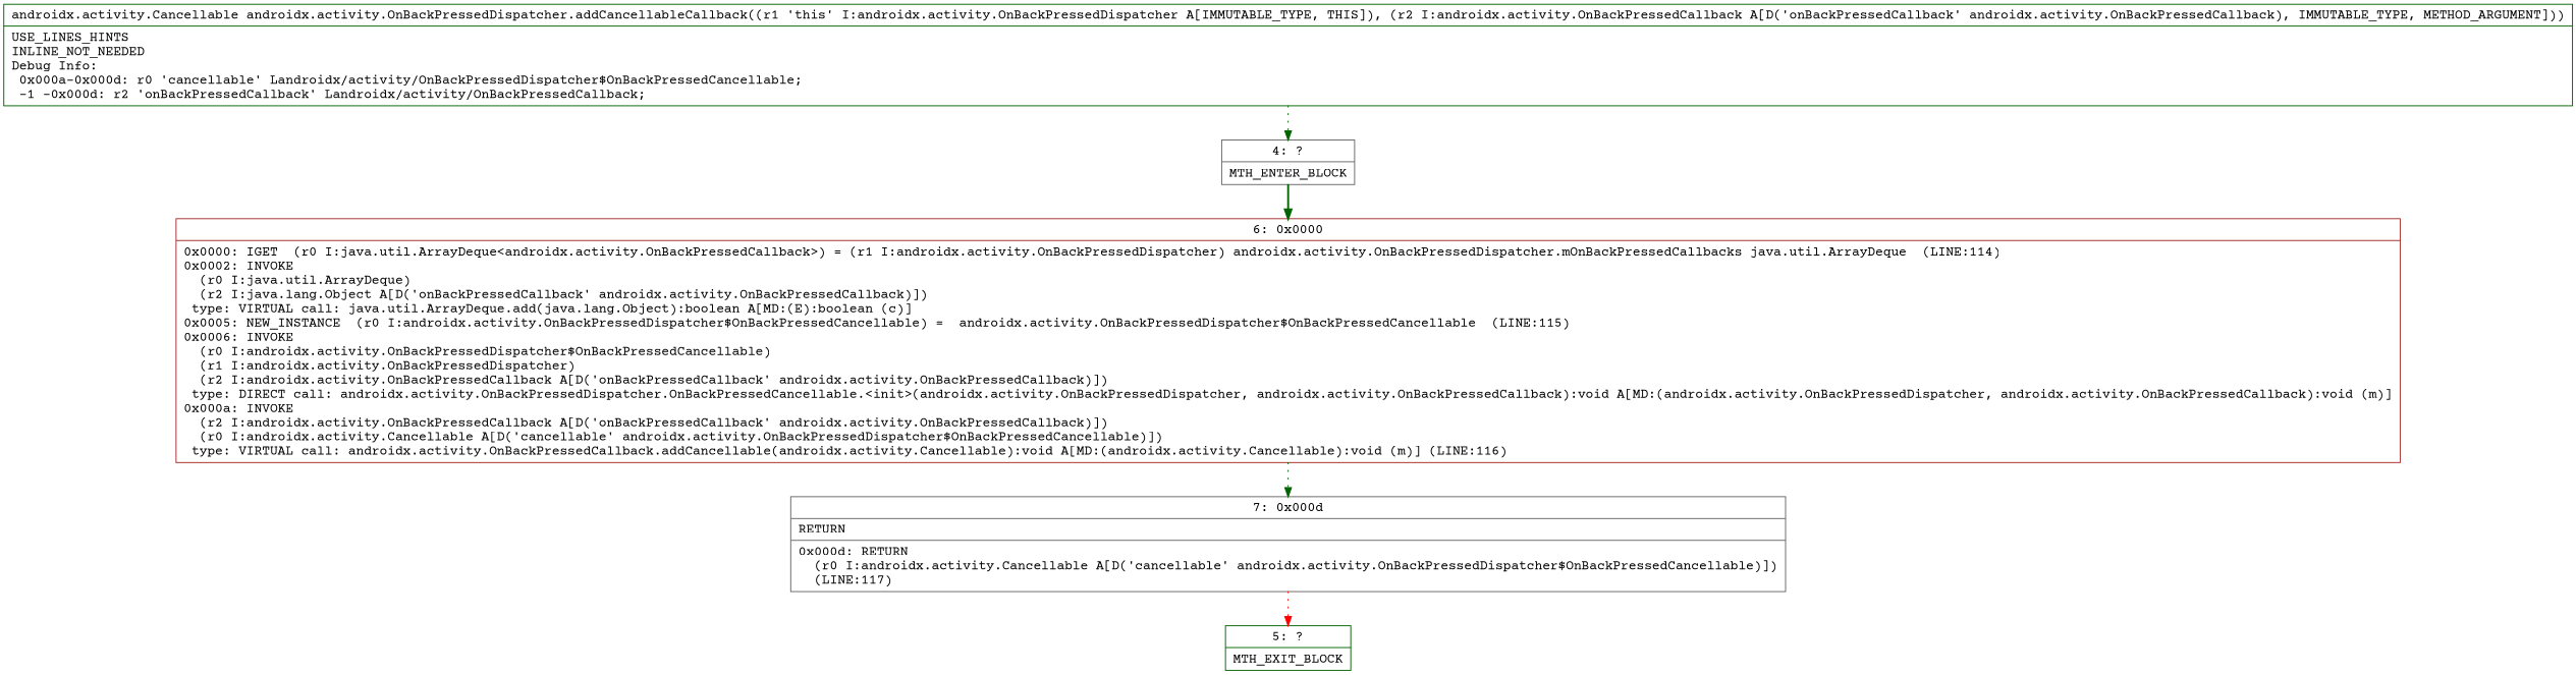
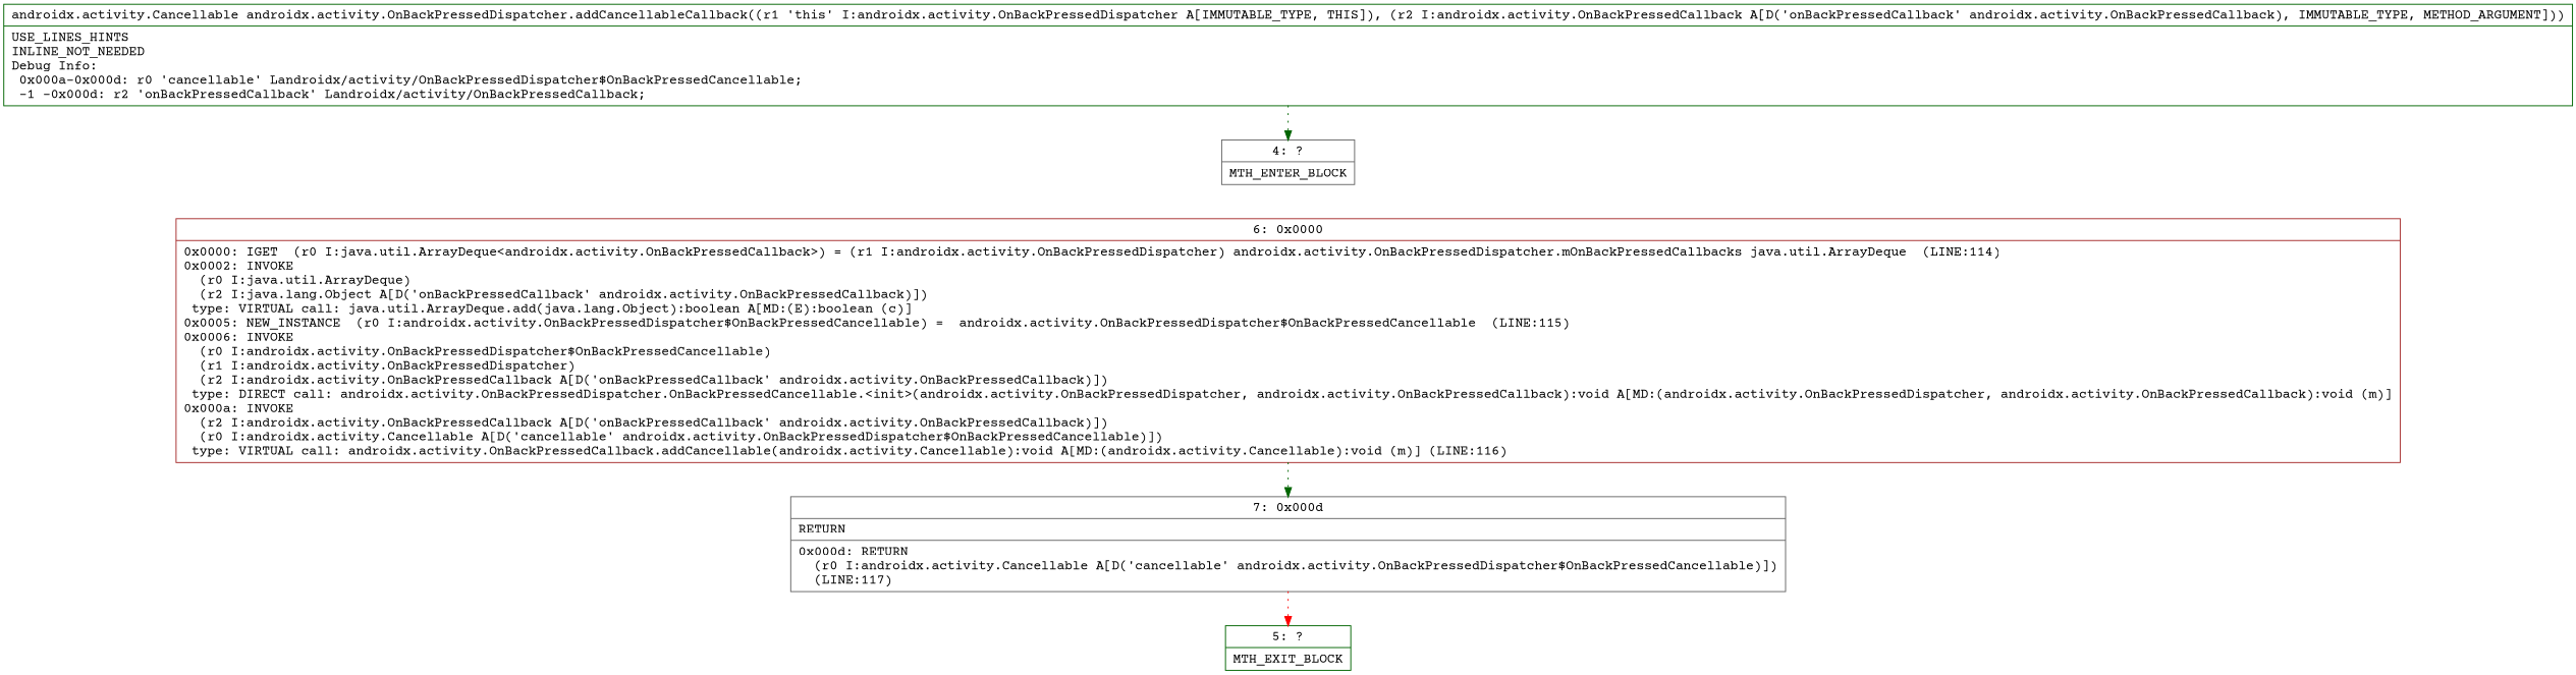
  digraph {
    fontname="Courier Prime"
    node [color=gray40 fontname="Courier Prime" shape=record]
    edge [color=darkgreen fontname="Courier Prime" style=dotted]
    n1 [label="{4\:\ ?|MTH_ENTER_BLOCK\l}"]
    n2 [color=brown label="{6\:\ 0x0000|0x0000: IGET  (r0 I:java.util.ArrayDeque\<androidx.activity.OnBackPressedCallback\>) = (r1 I:androidx.activity.OnBackPressedDispatcher) androidx.activity.OnBackPressedDispatcher.mOnBackPressedCallbacks java.util.ArrayDeque  (LINE:114)\l0x0002: INVOKE  \l  (r0 I:java.util.ArrayDeque)\l  (r2 I:java.lang.Object A[D('onBackPressedCallback' androidx.activity.OnBackPressedCallback)])\l type: VIRTUAL call: java.util.ArrayDeque.add(java.lang.Object):boolean A[MD:(E):boolean (c)]\l0x0005: NEW_INSTANCE  (r0 I:androidx.activity.OnBackPressedDispatcher$OnBackPressedCancellable) =  androidx.activity.OnBackPressedDispatcher$OnBackPressedCancellable  (LINE:115)\l0x0006: INVOKE  \l  (r0 I:androidx.activity.OnBackPressedDispatcher$OnBackPressedCancellable)\l  (r1 I:androidx.activity.OnBackPressedDispatcher)\l  (r2 I:androidx.activity.OnBackPressedCallback A[D('onBackPressedCallback' androidx.activity.OnBackPressedCallback)])\l type: DIRECT call: androidx.activity.OnBackPressedDispatcher.OnBackPressedCancellable.\<init\>(androidx.activity.OnBackPressedDispatcher, androidx.activity.OnBackPressedCallback):void A[MD:(androidx.activity.OnBackPressedDispatcher, androidx.activity.OnBackPressedCallback):void (m)]\l0x000a: INVOKE  \l  (r2 I:androidx.activity.OnBackPressedCallback A[D('onBackPressedCallback' androidx.activity.OnBackPressedCallback)])\l  (r0 I:androidx.activity.Cancellable A[D('cancellable' androidx.activity.OnBackPressedDispatcher$OnBackPressedCancellable)])\l type: VIRTUAL call: androidx.activity.OnBackPressedCallback.addCancellable(androidx.activity.Cancellable):void A[MD:(androidx.activity.Cancellable):void (m)] (LINE:116)\l}"]
    n3 [label="{7\:\ 0x000d|RETURN\l|0x000d: RETURN  \l  (r0 I:androidx.activity.Cancellable A[D('cancellable' androidx.activity.OnBackPressedDispatcher$OnBackPressedCancellable)])\l  (LINE:117)\l}"]
    n4 [color=darkgreen label="{5\:\ ?|MTH_EXIT_BLOCK\l}"]
    n5 [color=darkgreen label="{androidx.activity.Cancellable androidx.activity.OnBackPressedDispatcher.addCancellableCallback((r1 'this' I:androidx.activity.OnBackPressedDispatcher A[IMMUTABLE_TYPE, THIS]), (r2 I:androidx.activity.OnBackPressedCallback A[D('onBackPressedCallback' androidx.activity.OnBackPressedCallback), IMMUTABLE_TYPE, METHOD_ARGUMENT]))  | USE_LINES_HINTS\lINLINE_NOT_NEEDED\lDebug Info:\l  0x000a\-0x000d: r0 'cancellable' Landroidx\/activity\/OnBackPressedDispatcher$OnBackPressedCancellable;\l  \-1 \-0x000d: r2 'onBackPressedCallback' Landroidx\/activity\/OnBackPressedCallback;\l}"]
-   n1 -> n2 [style=bold]
    n2 -> n3
    n3 -> n4 [color=red]
    n5 -> n1
  }
